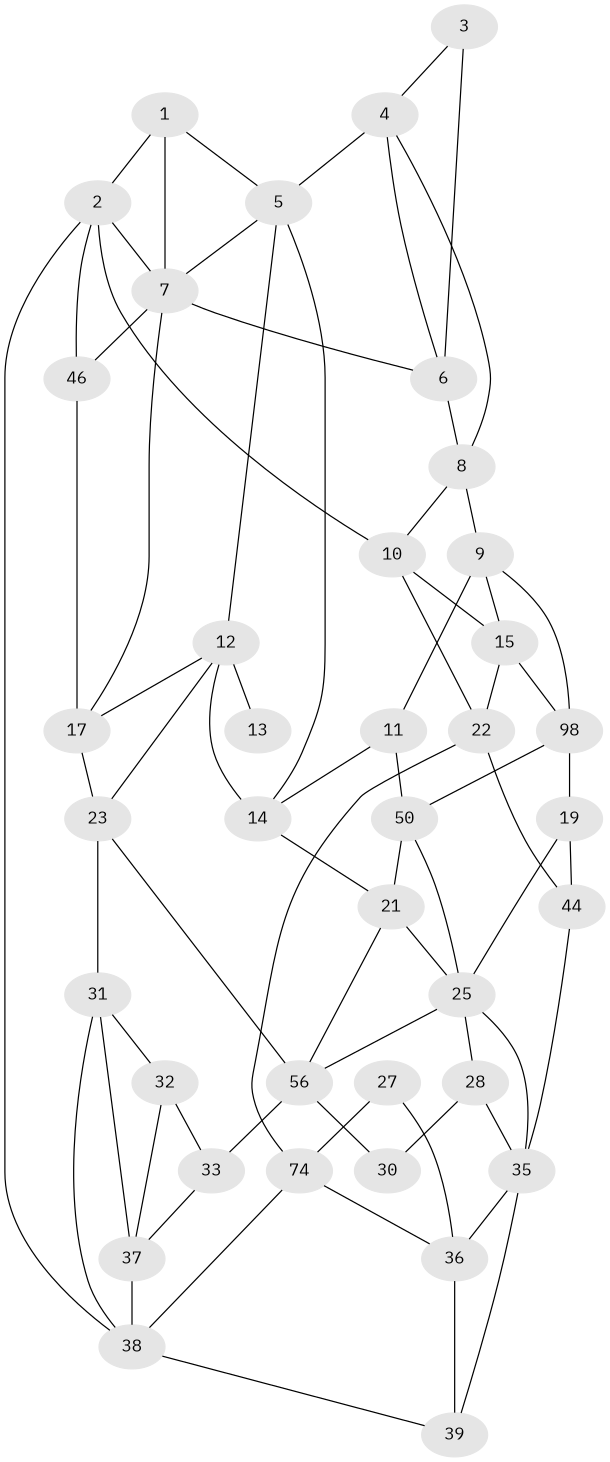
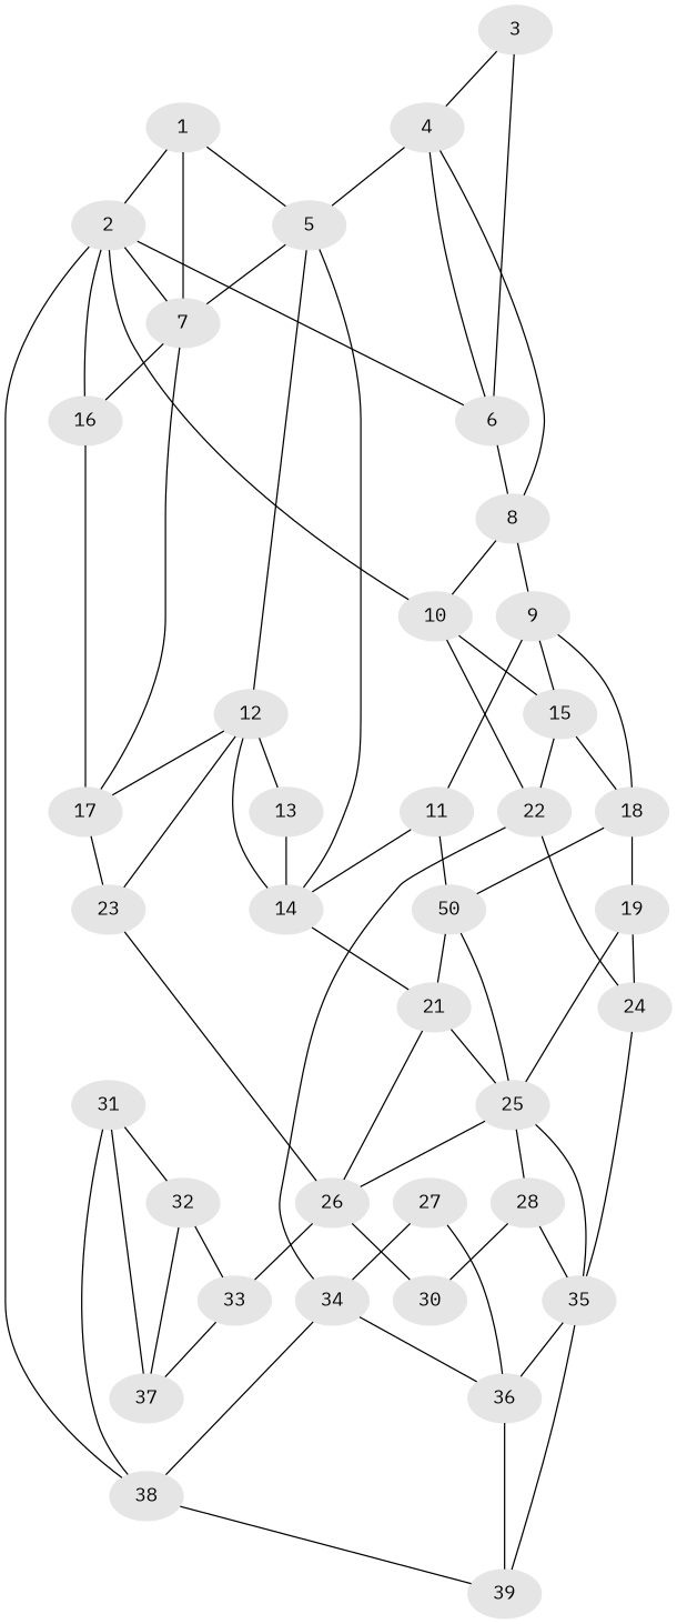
  graph {
    fontname="IBM Plex Mono"
    node [color=gray90 fontname="IBM Plex Mono" style=filled]
    edge [fontname="IBM Plex Mono" weight=1.0]
    1
    2
    5
    7
    6
    10
-   16 [label=46]
+   16
    38
    4
    8
    12
    14
    17
    15
    22
    39
    3
    9
    13
    23
    21
    11
-   18 [label=98]
+   18
    n24 [label=50]
    19
-   24 [label=44]
-   34 [label=74]
+   24
+   34
    25
-   26 [label=56]
+   26
    31
    35
    28
    30
    33
    36
    32
    37
    27
    1 -- 2
    1 -- 5
    1 -- 7
    2 -- 7
-   7 -- 6
+   2 -- 6
    2 -- 10
    2 -- 16
    2 -- 38 [weight=2.0]
    5 -- 7
    5 -- 12
    5 -- 14
    7 -- 16
    7 -- 17
    6 -- 8 [weight=2.0]
    10 -- 15
    10 -- 22 [weight=2.0]
    16 -- 17 [weight=2.0]
    38 -- 39 [weight=2.0]
    4 -- 5
    4 -- 6
    4 -- 8
    8 -- 10
    8 -- 9 [weight=2.0]
    12 -- 14
    12 -- 17
    12 -- 13 [weight=2.0]
    12 -- 23
    14 -- 21 [weight=2.0]
    17 -- 23 [weight=2.0]
    15 -- 22
    15 -- 18
    22 -- 24 [weight=2.0]
    22 -- 34
    3 -- 6 [weight=2.0]
    3 -- 4
    9 -- 15
    9 -- 11
    9 -- 18
+   13 -- 14
    23 -- 26
-   23 -- 31 [weight=2.0]
    21 -- 25
    21 -- 26
    11 -- 14
    11 -- n24 [weight=2.0]
    18 -- n24 [weight=2.0]
    18 -- 19
    n24 -- 21
    n24 -- 25
    19 -- 24
    19 -- 25
    24 -- 35
    34 -- 38
    34 -- 36
    25 -- 26
    25 -- 35
    25 -- 28
    26 -- 30 [weight=2.0]
    26 -- 33
    31 -- 38
    31 -- 32
    31 -- 37 [weight=2.0]
    35 -- 39
    35 -- 36 [weight=2.0]
    28 -- 35
    28 -- 30 [weight=2.0]
    33 -- 37
    36 -- 39 [weight=2.0]
    32 -- 33 [weight=2.0]
    32 -- 37
-   37 -- 38
    27 -- 34
    27 -- 36
  }
